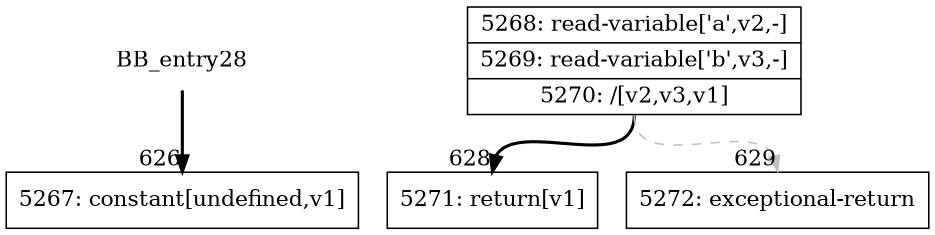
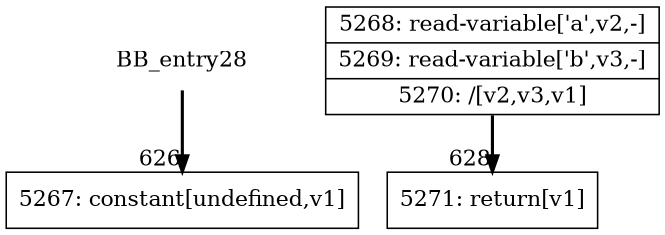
  digraph {
    rankdir=TD
    node [shape=record]
    edge [headport=n style=bold tailport=s]
    n1 [label=BB_entry28 shape=none]
    n2 [label="{5267: constant[undefined,v1]}"]
    n3 [label="{5268: read-variable['a',v2,-]|5269: read-variable['b',v3,-]|5270: /[v2,v3,v1]}"]
    n4 [label="{5271: return[v1]}"]
-   n5 [label="{5272: exceptional-return}"]
    n1 -> n2 [headlabel="    626"]
    n3 -> n4 [headlabel="      628"]
-   n3 -> n5 [color=gray headlabel="      629" style=dashed]
  }
